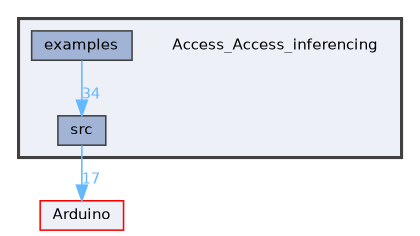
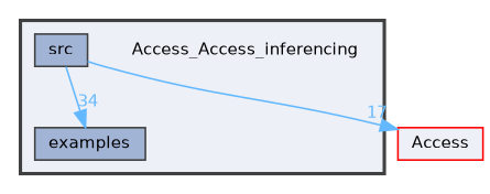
  digraph {
    compound=true
    node [fontname=Helvetica fontsize=10 shape=box color=grey25 fillcolor="#a2b4d6" style=filled]
    edge [color=steelblue1 fontcolor=steelblue1 fontname=Helvetica fontsize=10 labeldistance=1.5 labelfontname=Helvetica labelfontsize=10]
    n1 [height=0.2 label=Access_Access_inferencing shape=plaintext width=0.4 color="" fillcolor="" style=""]
    n2 [height=0.2 label=examples width=0.4]
    n3 [height=0.2 label=src width=0.4]
-   n4 [color=red fillcolor="#edf0f7" height=0.2 label=Arduino width=0.4]
+   n4 [color=red fillcolor="#edf0f7" height=0.2 label=Access width=0.4]
    subgraph cluster_1 {
      bgcolor="#edf0f7"
      fontname=Helvetica
      fontsize=10
      pencolor=grey25
      style="filled,bold"
      n1
      n2
      n3
    }
-   n2 -> n3 [headlabel=34]
+   n3 -> n2 [headlabel=34]
    n3 -> n4 [headlabel=17]
  }
